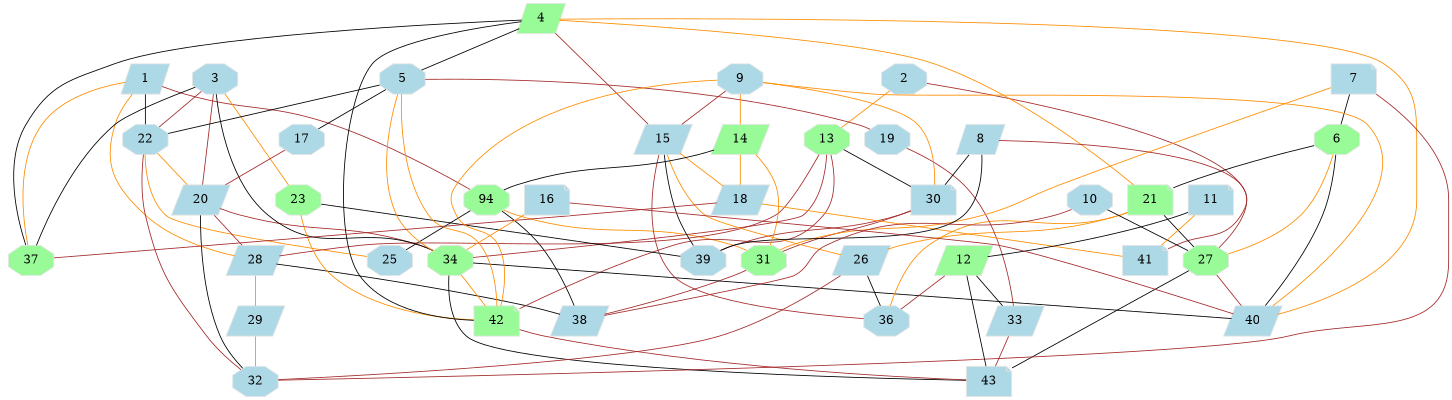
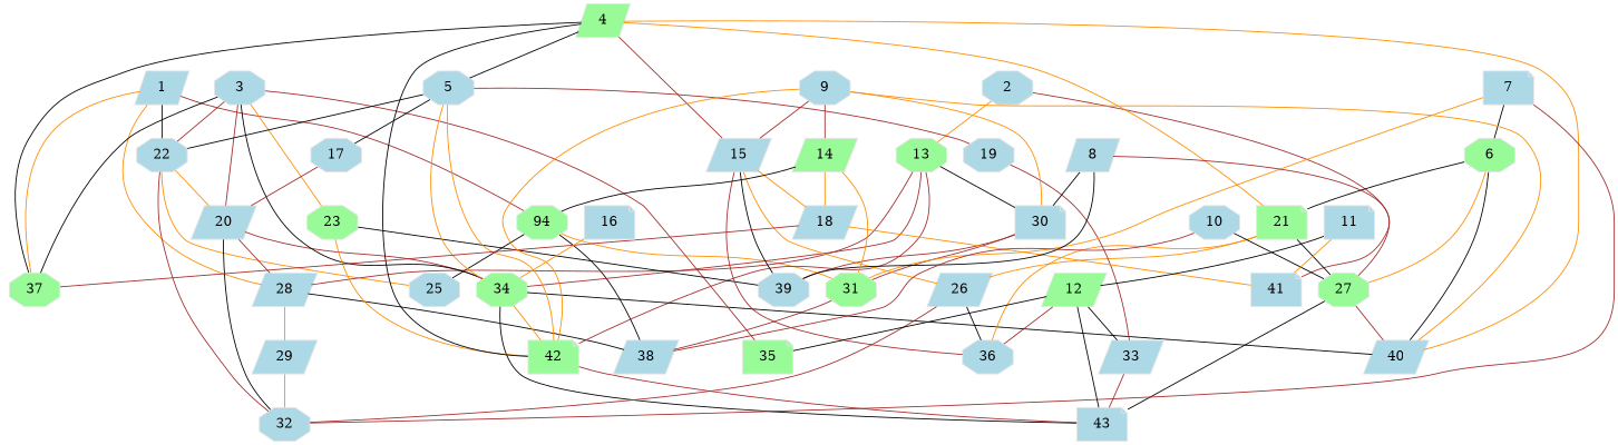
  graph {
    node [color=gray90 fillcolor=lightblue shape=octagon style=filled]
    edge [color=black weight=1.0]
    1 [shape=parallelogram]
    22
    n3 [fillcolor=palegreen label=94]
    28 [shape=parallelogram]
    37 [fillcolor=palegreen]
    20 [shape=parallelogram]
    32
    25
    31 [fillcolor=palegreen]
    38 [shape=parallelogram]
    29 [shape=parallelogram]
    13 [fillcolor=palegreen]
    2
    41 [shape=note]
    34 [fillcolor=palegreen]
    42 [fillcolor=palegreen shape=note]
    30 [shape=note]
    3
    23 [fillcolor=palegreen]
+   35 [fillcolor=palegreen shape=note]
    39
    40 [shape=parallelogram]
    43 [shape=note]
    4 [fillcolor=palegreen shape=parallelogram]
    5
    15 [shape=parallelogram]
    21 [fillcolor=palegreen shape=note]
    17
    19
    26 [shape=parallelogram]
    36
    18 [shape=parallelogram]
    27 [fillcolor=palegreen]
    33 [shape=parallelogram]
    6 [fillcolor=palegreen]
    7 [shape=note]
    8 [shape=parallelogram]
    9
    14 [fillcolor=palegreen shape=parallelogram]
    10
    11 [shape=note]
    12 [fillcolor=palegreen shape=parallelogram]
    16 [shape=note]
    1 -- 22
    1 -- n3 [color=brown weight=2.0]
    1 -- 28 [color=darkorange]
    1 -- 37 [color=darkorange]
    22 -- 20 [color=darkorange weight=2.0]
    22 -- 32 [color=brown]
    22 -- 25 [color=darkorange]
    n3 -- 25 [weight=3.0]
    n3 -- 31 [color=darkorange]
    n3 -- 38
    28 -- 38
    28 -- 29 [color=darkorange]
    20 -- 28 [color=brown]
    20 -- 32 [weight=2.0]
    20 -- 34 [color=brown]
    31 -- 38 [color=brown]
    29 -- 32 [color=darkorange]
    13 -- 28 [color=brown]
    13 -- 34 [color=brown]
    13 -- 42 [color=brown]
    13 -- 30
    2 -- 13 [color=darkorange]
    2 -- 41 [color=brown]
    34 -- 42 [color=darkorange]
    34 -- 40
    34 -- 43
    42 -- 43 [color=brown]
    30 -- 31 [color=brown]
    30 -- 39 [color=brown]
    3 -- 22 [color=brown]
    3 -- 37
    3 -- 20 [color=brown]
    3 -- 34
    3 -- 23 [color=darkorange]
+   3 -- 35 [color=brown]
    23 -- 42 [color=darkorange]
    23 -- 39
    4 -- 37
    4 -- 42
    4 -- 40 [color=darkorange]
    4 -- 5
    4 -- 15 [color=brown]
    4 -- 21 [color=darkorange]
    5 -- 22
    5 -- 34 [color=darkorange]
    5 -- 42 [color=darkorange]
    5 -- 17
    5 -- 19 [color=brown]
    15 -- 39
    15 -- 26 [color=darkorange]
    15 -- 36 [color=brown]
    15 -- 18 [color=darkorange]
    21 -- 26 [color=darkorange]
    21 -- 36 [color=darkorange]
    21 -- 27
    17 -- 20 [color=brown]
    19 -- 33 [color=brown]
    26 -- 32 [color=brown]
    26 -- 36
    18 -- 37 [color=brown]
    18 -- 41 [color=darkorange]
    27 -- 40 [color=brown]
    27 -- 43 [weight=2.0]
    33 -- 43 [color=brown]
    6 -- 40
    6 -- 21
    6 -- 27 [color=darkorange]
    7 -- 32 [color=brown weight=2.0]
    7 -- 31 [color=darkorange]
    7 -- 6
    8 -- 30
    8 -- 39
    8 -- 27 [color=brown]
    9 -- 42 [color=darkorange]
    9 -- 30 [color=darkorange]
    9 -- 40 [color=darkorange]
    9 -- 15 [color=brown]
-   9 -- 14 [color=darkorange]
+   9 -- 14 [color=brown]
    14 -- n3
    14 -- 31 [color=darkorange]
    14 -- 18 [color=darkorange]
    10 -- 38 [color=brown]
    10 -- 27
    11 -- 41 [color=darkorange]
    11 -- 12
+   12 -- 35
    12 -- 43
    12 -- 36 [color=brown]
    12 -- 33
    16 -- 34 [color=darkorange]
-   16 -- 40 [color=brown]
  }
